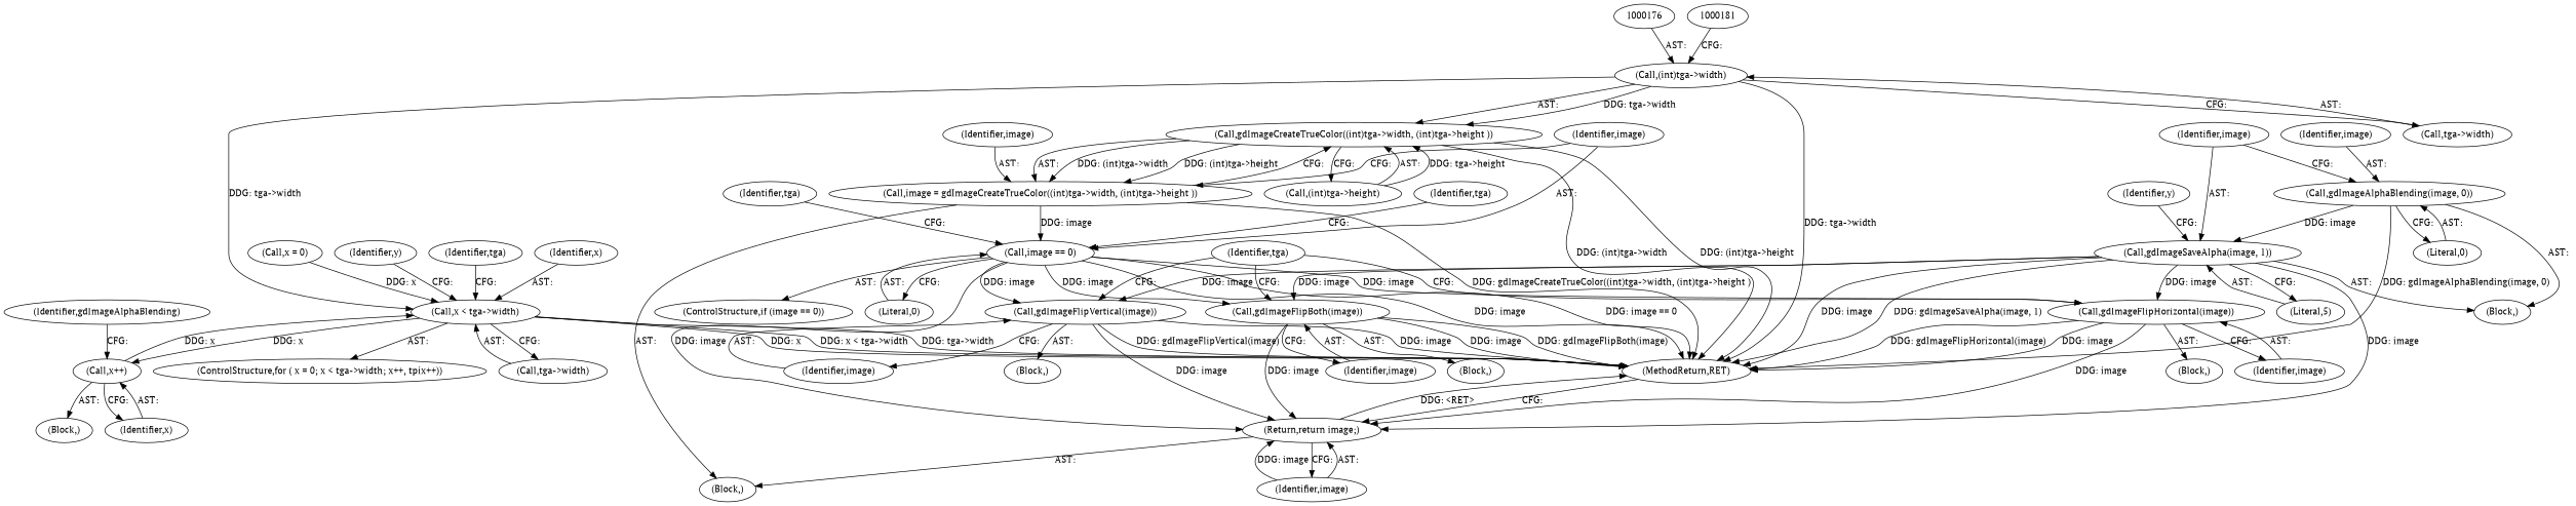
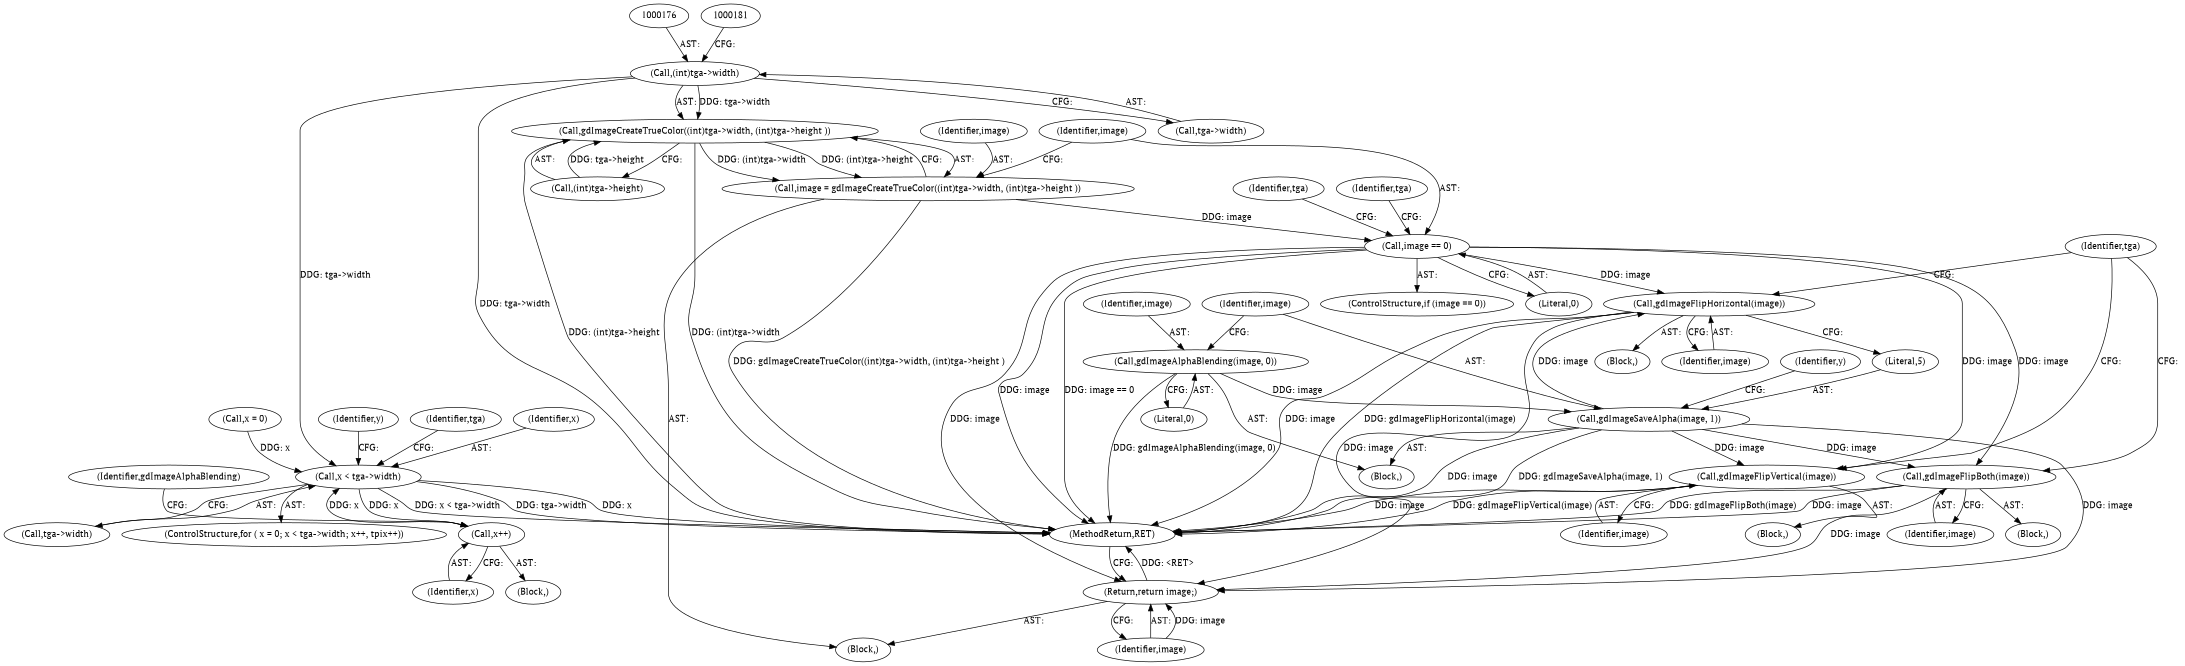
  digraph {
    fontname="PT Serif"
    node [fontname="PT Serif"]
    edge [fontname="PT Serif"]
    n1 [label="(Call,(int)tga->width)"]
    n2 [label="(Call,gdImageCreateTrueColor((int)tga->width, (int)tga->height ))"]
    n3 [label="(Call,x < tga->width)"]
    n4 [label="(Call,tga->width)"]
    n5 [label="(MethodReturn,RET)"]
    n6 [label="(Call,image = gdImageCreateTrueColor((int)tga->width, (int)tga->height ))"]
    n7 [label="(Call,(int)tga->height)"]
    n8 [label="(Call,x++)"]
    n9 [label="(Call,tga->width)"]
    n10 [label="(ControlStructure,for ( x = 0; x < tga->width; x++, tpix++))"]
    n11 [label="(Return,return image;)"]
    n12 [label="(Call,image == 0)"]
    n13 [label="(Block,)"]
    n14 [label="(Call,gdImageFlipBoth(image))"]
    n15 [label="(Call,gdImageFlipVertical(image))"]
    n16 [label="(Call,gdImageFlipHorizontal(image))"]
    n17 [label="(ControlStructure,if (image == 0))"]
    n18 [label="(Literal,0)"]
    n19 [label="(Call,gdImageAlphaBlending(image, 0))"]
    n20 [label="(Call,gdImageSaveAlpha(image, 1))"]
    n21 [label="(Block,)"]
    n22 [label="(Literal,0)"]
    n23 [label="(Identifier,image)"]
    n24 [label="(Block,)"]
    n25 [label="(Identifier,image)"]
    n26 [label="(Identifier,image)"]
    n27 [label="(Block,)"]
    n28 [label="(Identifier,image)"]
    n29 [label="(Block,)"]
    n30 [label="(Literal,5)"]
    n31 [label="(Identifier,x)"]
    n32 [label="(Block,)"]
    n33 [label="(Identifier,tga)"]
    n34 [label="(Identifier,tga)"]
    n35 [label="(Identifier,x)"]
    n36 [label="(Identifier,image)"]
    n37 [label="(Identifier,image)"]
    n38 [label="(Identifier,image)"]
    n39 [label="(Identifier,y)"]
    n40 [label="(Identifier,tga)"]
    n41 [label="(Identifier,image)"]
    n42 [label="(Call,x = 0)"]
    n43 [label="(Identifier,y)"]
    n44 [label="(Identifier,tga)"]
    n45 [label="(Identifier,gdImageAlphaBlending)"]
    1000176
    1000181
    n1 -> n2 [label="AST: "]
    n1 -> n2 [label="DDG: tga->width"]
    n1 -> n3 [label="DDG: tga->width"]
    n1 -> n4 [label="CFG: "]
    n1 -> n5 [label="DDG: tga->width"]
    n2 -> n5 [label="DDG: (int)tga->height"]
    n2 -> n5 [label="DDG: (int)tga->width"]
    n2 -> n6 [label="AST: "]
    n2 -> n6 [label="DDG: (int)tga->width"]
    n2 -> n6 [label="DDG: (int)tga->height"]
    n2 -> n7 [label="CFG: "]
    n3 -> n5 [label="DDG: x < tga->width"]
    n3 -> n5 [label="DDG: tga->width"]
    n3 -> n5 [label="DDG: x"]
    n3 -> n8 [label="DDG: x"]
    n3 -> n9 [label="CFG: "]
    n3 -> n10 [label="AST: "]
    n4 -> n1 [label="AST: "]
    n5 -> n11 [label="CFG: "]
    n6 -> n2 [label="CFG: "]
    n6 -> n5 [label="DDG: gdImageCreateTrueColor((int)tga->width, (int)tga->height )"]
    n6 -> n12 [label="DDG: image"]
    n6 -> n13 [label="AST: "]
    n7 -> n2 [label="AST: "]
    n7 -> n2 [label="DDG: tga->height"]
    n8 -> n3 [label="DDG: x"]
    n8 -> n31 [label="CFG: "]
    n8 -> n32 [label="AST: "]
    n9 -> n3 [label="AST: "]
    n11 -> n5 [label="DDG: <RET>"]
    n11 -> n13 [label="AST: "]
    n11 -> n25 [label="CFG: "]
    n12 -> n5 [label="DDG: image == 0"]
    n12 -> n5 [label="DDG: image"]
    n12 -> n11 [label="DDG: image"]
    n12 -> n14 [label="DDG: image"]
    n12 -> n15 [label="DDG: image"]
    n12 -> n16 [label="DDG: image"]
    n12 -> n17 [label="AST: "]
    n12 -> n18 [label="CFG: "]
    n14 -> n5 [label="DDG: image"]
    n14 -> n5 [label="DDG: gdImageFlipBoth(image)"]
    n14 -> n11 [label="DDG: image"]
    n14 -> n23 [label="CFG: "]
    n14 -> n24 [label="AST: "]
    n15 -> n5 [label="DDG: image"]
    n15 -> n5 [label="DDG: gdImageFlipVertical(image)"]
-   n15 -> n11 [label="DDG: image"]
    n15 -> n26 [label="CFG: "]
    n15 -> n27 [label="AST: "]
    n16 -> n5 [label="DDG: gdImageFlipHorizontal(image)"]
    n16 -> n5 [label="DDG: image"]
    n16 -> n11 [label="DDG: image"]
    n16 -> n28 [label="CFG: "]
    n16 -> n29 [label="AST: "]
    n18 -> n12 [label="AST: "]
    n19 -> n5 [label="DDG: gdImageAlphaBlending(image, 0)"]
    n19 -> n20 [label="DDG: image"]
    n19 -> n21 [label="AST: "]
    n19 -> n22 [label="CFG: "]
    n20 -> n5 [label="DDG: image"]
    n20 -> n5 [label="DDG: gdImageSaveAlpha(image, 1)"]
    n20 -> n11 [label="DDG: image"]
    n20 -> n14 [label="DDG: image"]
    n20 -> n15 [label="DDG: image"]
    n20 -> n16 [label="DDG: image"]
    n20 -> n21 [label="AST: "]
-   n20 -> n30 [label="CFG: "]
+   n16 -> n30 [label="CFG: "]
    n22 -> n19 [label="AST: "]
    n23 -> n14 [label="AST: "]
    n25 -> n11 [label="AST: "]
    n25 -> n11 [label="DDG: image"]
    n26 -> n15 [label="AST: "]
    n28 -> n16 [label="AST: "]
    n30 -> n20 [label="AST: "]
    n31 -> n8 [label="AST: "]
    n33 -> n12 [label="CFG: "]
    n34 -> n3 [label="CFG: "]
    n35 -> n3 [label="AST: "]
    n36 -> n19 [label="AST: "]
    n37 -> n6 [label="CFG: "]
    n37 -> n12 [label="AST: "]
    n38 -> n6 [label="AST: "]
    n39 -> n20 [label="CFG: "]
    n40 -> n14 [label="CFG: "]
    n40 -> n15 [label="CFG: "]
    n40 -> n16 [label="CFG: "]
    n41 -> n19 [label="CFG: "]
    n41 -> n20 [label="AST: "]
    n42 -> n3 [label="DDG: x"]
    n43 -> n3 [label="CFG: "]
    n44 -> n12 [label="CFG: "]
    n45 -> n8 [label="CFG: "]
    1000176 -> n1 [label="AST: "]
    1000181 -> n1 [label="CFG: "]
  }
